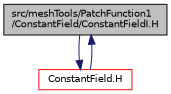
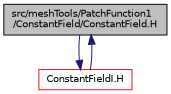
  digraph {
    fontname="DejaVu Sans"
    node [fontname="DejaVu Sans" fontsize=10 shape=record]
    edge [color=midnightblue fontname="DejaVu Sans" fontsize=10 labelfontname=Helvetica labelfontsize=10 style=solid]
-   n1 [color=black fillcolor=grey75 fontcolor=black height=0.2 label="src/meshTools/PatchFunction1\l/ConstantField/ConstantFieldI.H" style=filled width=0.4]
-   n2 [color=red height=0.2 label="ConstantField.H" width=0.4]
+   n1 [color=black fillcolor=grey75 fontcolor=black height=0.2 label="src/meshTools/PatchFunction1\l/ConstantField/ConstantField.H" style=filled width=0.4]
+   n2 [color=red height=0.2 label="ConstantFieldI.H" width=0.4]
    n1 -> n2
    n2 -> n1
  }
